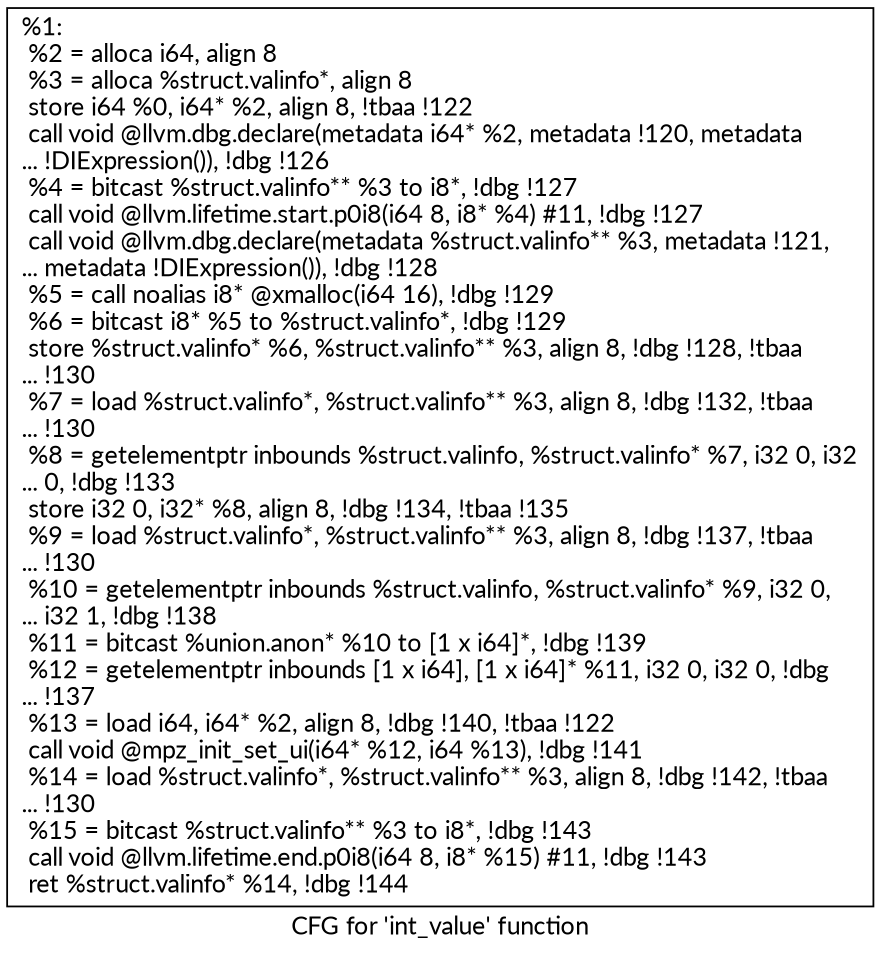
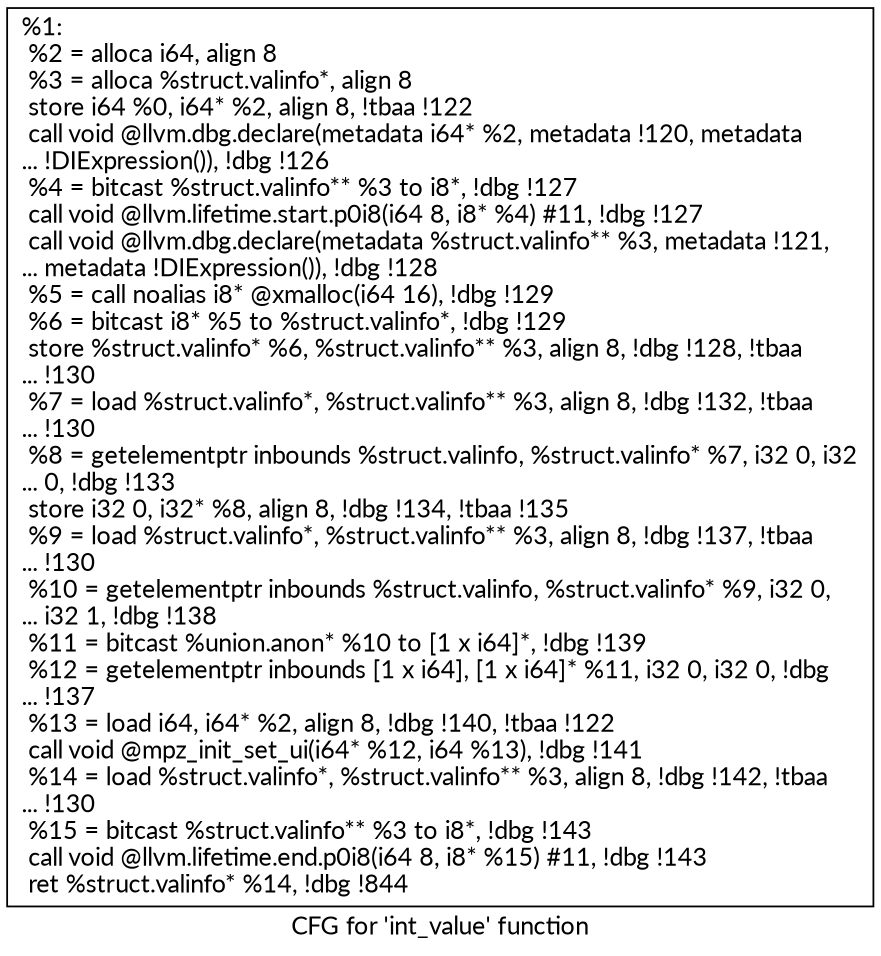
  digraph {
    label="CFG for 'int_value' function"
    fontname=Lato
-   n1 [label="{%1:\l  %2 = alloca i64, align 8\l  %3 = alloca %struct.valinfo*, align 8\l  store i64 %0, i64* %2, align 8, !tbaa !122\l  call void @llvm.dbg.declare(metadata i64* %2, metadata !120, metadata\l... !DIExpression()), !dbg !126\l  %4 = bitcast %struct.valinfo** %3 to i8*, !dbg !127\l  call void @llvm.lifetime.start.p0i8(i64 8, i8* %4) #11, !dbg !127\l  call void @llvm.dbg.declare(metadata %struct.valinfo** %3, metadata !121,\l... metadata !DIExpression()), !dbg !128\l  %5 = call noalias i8* @xmalloc(i64 16), !dbg !129\l  %6 = bitcast i8* %5 to %struct.valinfo*, !dbg !129\l  store %struct.valinfo* %6, %struct.valinfo** %3, align 8, !dbg !128, !tbaa\l... !130\l  %7 = load %struct.valinfo*, %struct.valinfo** %3, align 8, !dbg !132, !tbaa\l... !130\l  %8 = getelementptr inbounds %struct.valinfo, %struct.valinfo* %7, i32 0, i32\l... 0, !dbg !133\l  store i32 0, i32* %8, align 8, !dbg !134, !tbaa !135\l  %9 = load %struct.valinfo*, %struct.valinfo** %3, align 8, !dbg !137, !tbaa\l... !130\l  %10 = getelementptr inbounds %struct.valinfo, %struct.valinfo* %9, i32 0,\l... i32 1, !dbg !138\l  %11 = bitcast %union.anon* %10 to [1 x i64]*, !dbg !139\l  %12 = getelementptr inbounds [1 x i64], [1 x i64]* %11, i32 0, i32 0, !dbg\l... !137\l  %13 = load i64, i64* %2, align 8, !dbg !140, !tbaa !122\l  call void @mpz_init_set_ui(i64* %12, i64 %13), !dbg !141\l  %14 = load %struct.valinfo*, %struct.valinfo** %3, align 8, !dbg !142, !tbaa\l... !130\l  %15 = bitcast %struct.valinfo** %3 to i8*, !dbg !143\l  call void @llvm.lifetime.end.p0i8(i64 8, i8* %15) #11, !dbg !143\l  ret %struct.valinfo* %14, !dbg !144\l}" shape=record fontname=Lato]
+   n1 [label="{%1:\l  %2 = alloca i64, align 8\l  %3 = alloca %struct.valinfo*, align 8\l  store i64 %0, i64* %2, align 8, !tbaa !122\l  call void @llvm.dbg.declare(metadata i64* %2, metadata !120, metadata\l... !DIExpression()), !dbg !126\l  %4 = bitcast %struct.valinfo** %3 to i8*, !dbg !127\l  call void @llvm.lifetime.start.p0i8(i64 8, i8* %4) #11, !dbg !127\l  call void @llvm.dbg.declare(metadata %struct.valinfo** %3, metadata !121,\l... metadata !DIExpression()), !dbg !128\l  %5 = call noalias i8* @xmalloc(i64 16), !dbg !129\l  %6 = bitcast i8* %5 to %struct.valinfo*, !dbg !129\l  store %struct.valinfo* %6, %struct.valinfo** %3, align 8, !dbg !128, !tbaa\l... !130\l  %7 = load %struct.valinfo*, %struct.valinfo** %3, align 8, !dbg !132, !tbaa\l... !130\l  %8 = getelementptr inbounds %struct.valinfo, %struct.valinfo* %7, i32 0, i32\l... 0, !dbg !133\l  store i32 0, i32* %8, align 8, !dbg !134, !tbaa !135\l  %9 = load %struct.valinfo*, %struct.valinfo** %3, align 8, !dbg !137, !tbaa\l... !130\l  %10 = getelementptr inbounds %struct.valinfo, %struct.valinfo* %9, i32 0,\l... i32 1, !dbg !138\l  %11 = bitcast %union.anon* %10 to [1 x i64]*, !dbg !139\l  %12 = getelementptr inbounds [1 x i64], [1 x i64]* %11, i32 0, i32 0, !dbg\l... !137\l  %13 = load i64, i64* %2, align 8, !dbg !140, !tbaa !122\l  call void @mpz_init_set_ui(i64* %12, i64 %13), !dbg !141\l  %14 = load %struct.valinfo*, %struct.valinfo** %3, align 8, !dbg !142, !tbaa\l... !130\l  %15 = bitcast %struct.valinfo** %3 to i8*, !dbg !143\l  call void @llvm.lifetime.end.p0i8(i64 8, i8* %15) #11, !dbg !143\l  ret %struct.valinfo* %14, !dbg !844\l}" shape=record fontname=Lato]
  }
